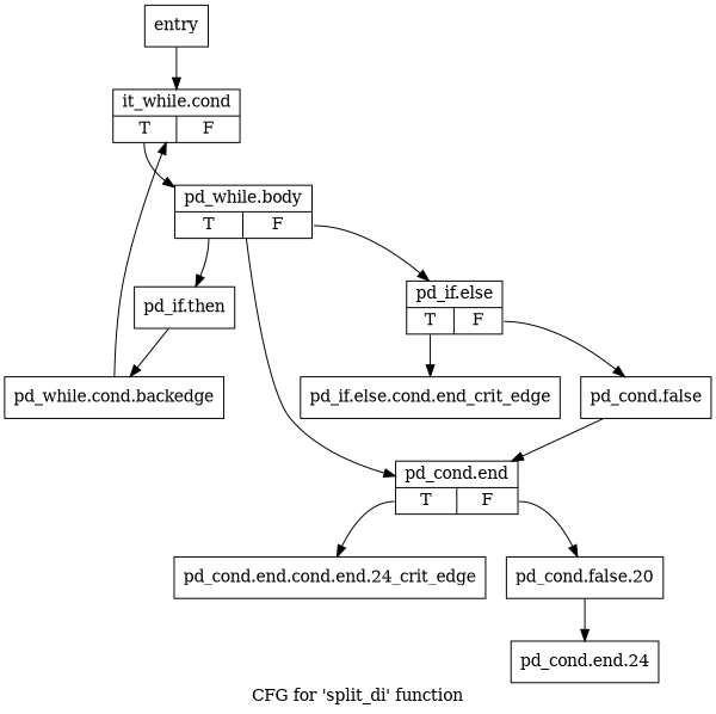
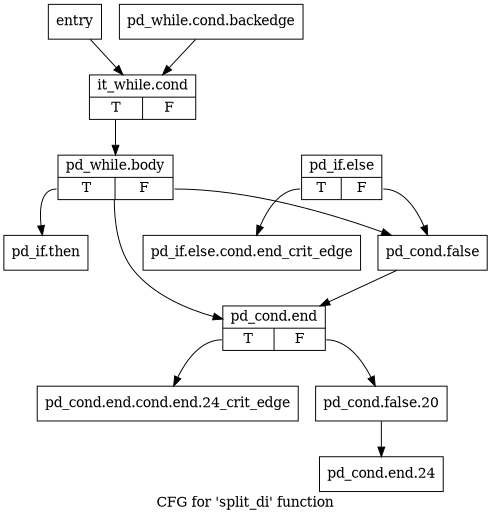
  digraph {
    label="CFG for 'split_di' function"
    node [shape=record]
    n1 [label="{entry}"]
    n2 [label="{it_while.cond|{<s0>T|<s1>F}}"]
    n3 [label="{pd_while.body|{<s0>T|<s1>F}}"]
    n4 [label="{pd_if.then}"]
    n5 [label="{pd_if.else|{<s0>T|<s1>F}}"]
    n6 [label="{pd_cond.end|{<s0>T|<s1>F}}"]
    n7 [label="{pd_while.cond.backedge}"]
    n8 [label="{pd_if.else.cond.end_crit_edge}"]
    n9 [label="{pd_cond.false}"]
    n10 [label="{pd_cond.end.cond.end.24_crit_edge}"]
    n11 [label="{pd_cond.false.20}"]
    n12 [label="{pd_cond.end.24}"]
    n1 -> n2
    n2 -> n3 [tailport=s0]
    n3 -> n4 [tailport=s0]
-   n3 -> n5 [tailport=s1]
+   n3 -> n9 [tailport=s1]
    n3 -> n6
-   n4 -> n7
    n5 -> n8 [tailport=s0]
    n5 -> n9 [tailport=s1]
    n6 -> n10 [tailport=s0]
    n6 -> n11 [tailport=s1]
    n7 -> n2
    n9 -> n6
    n11 -> n12
  }
